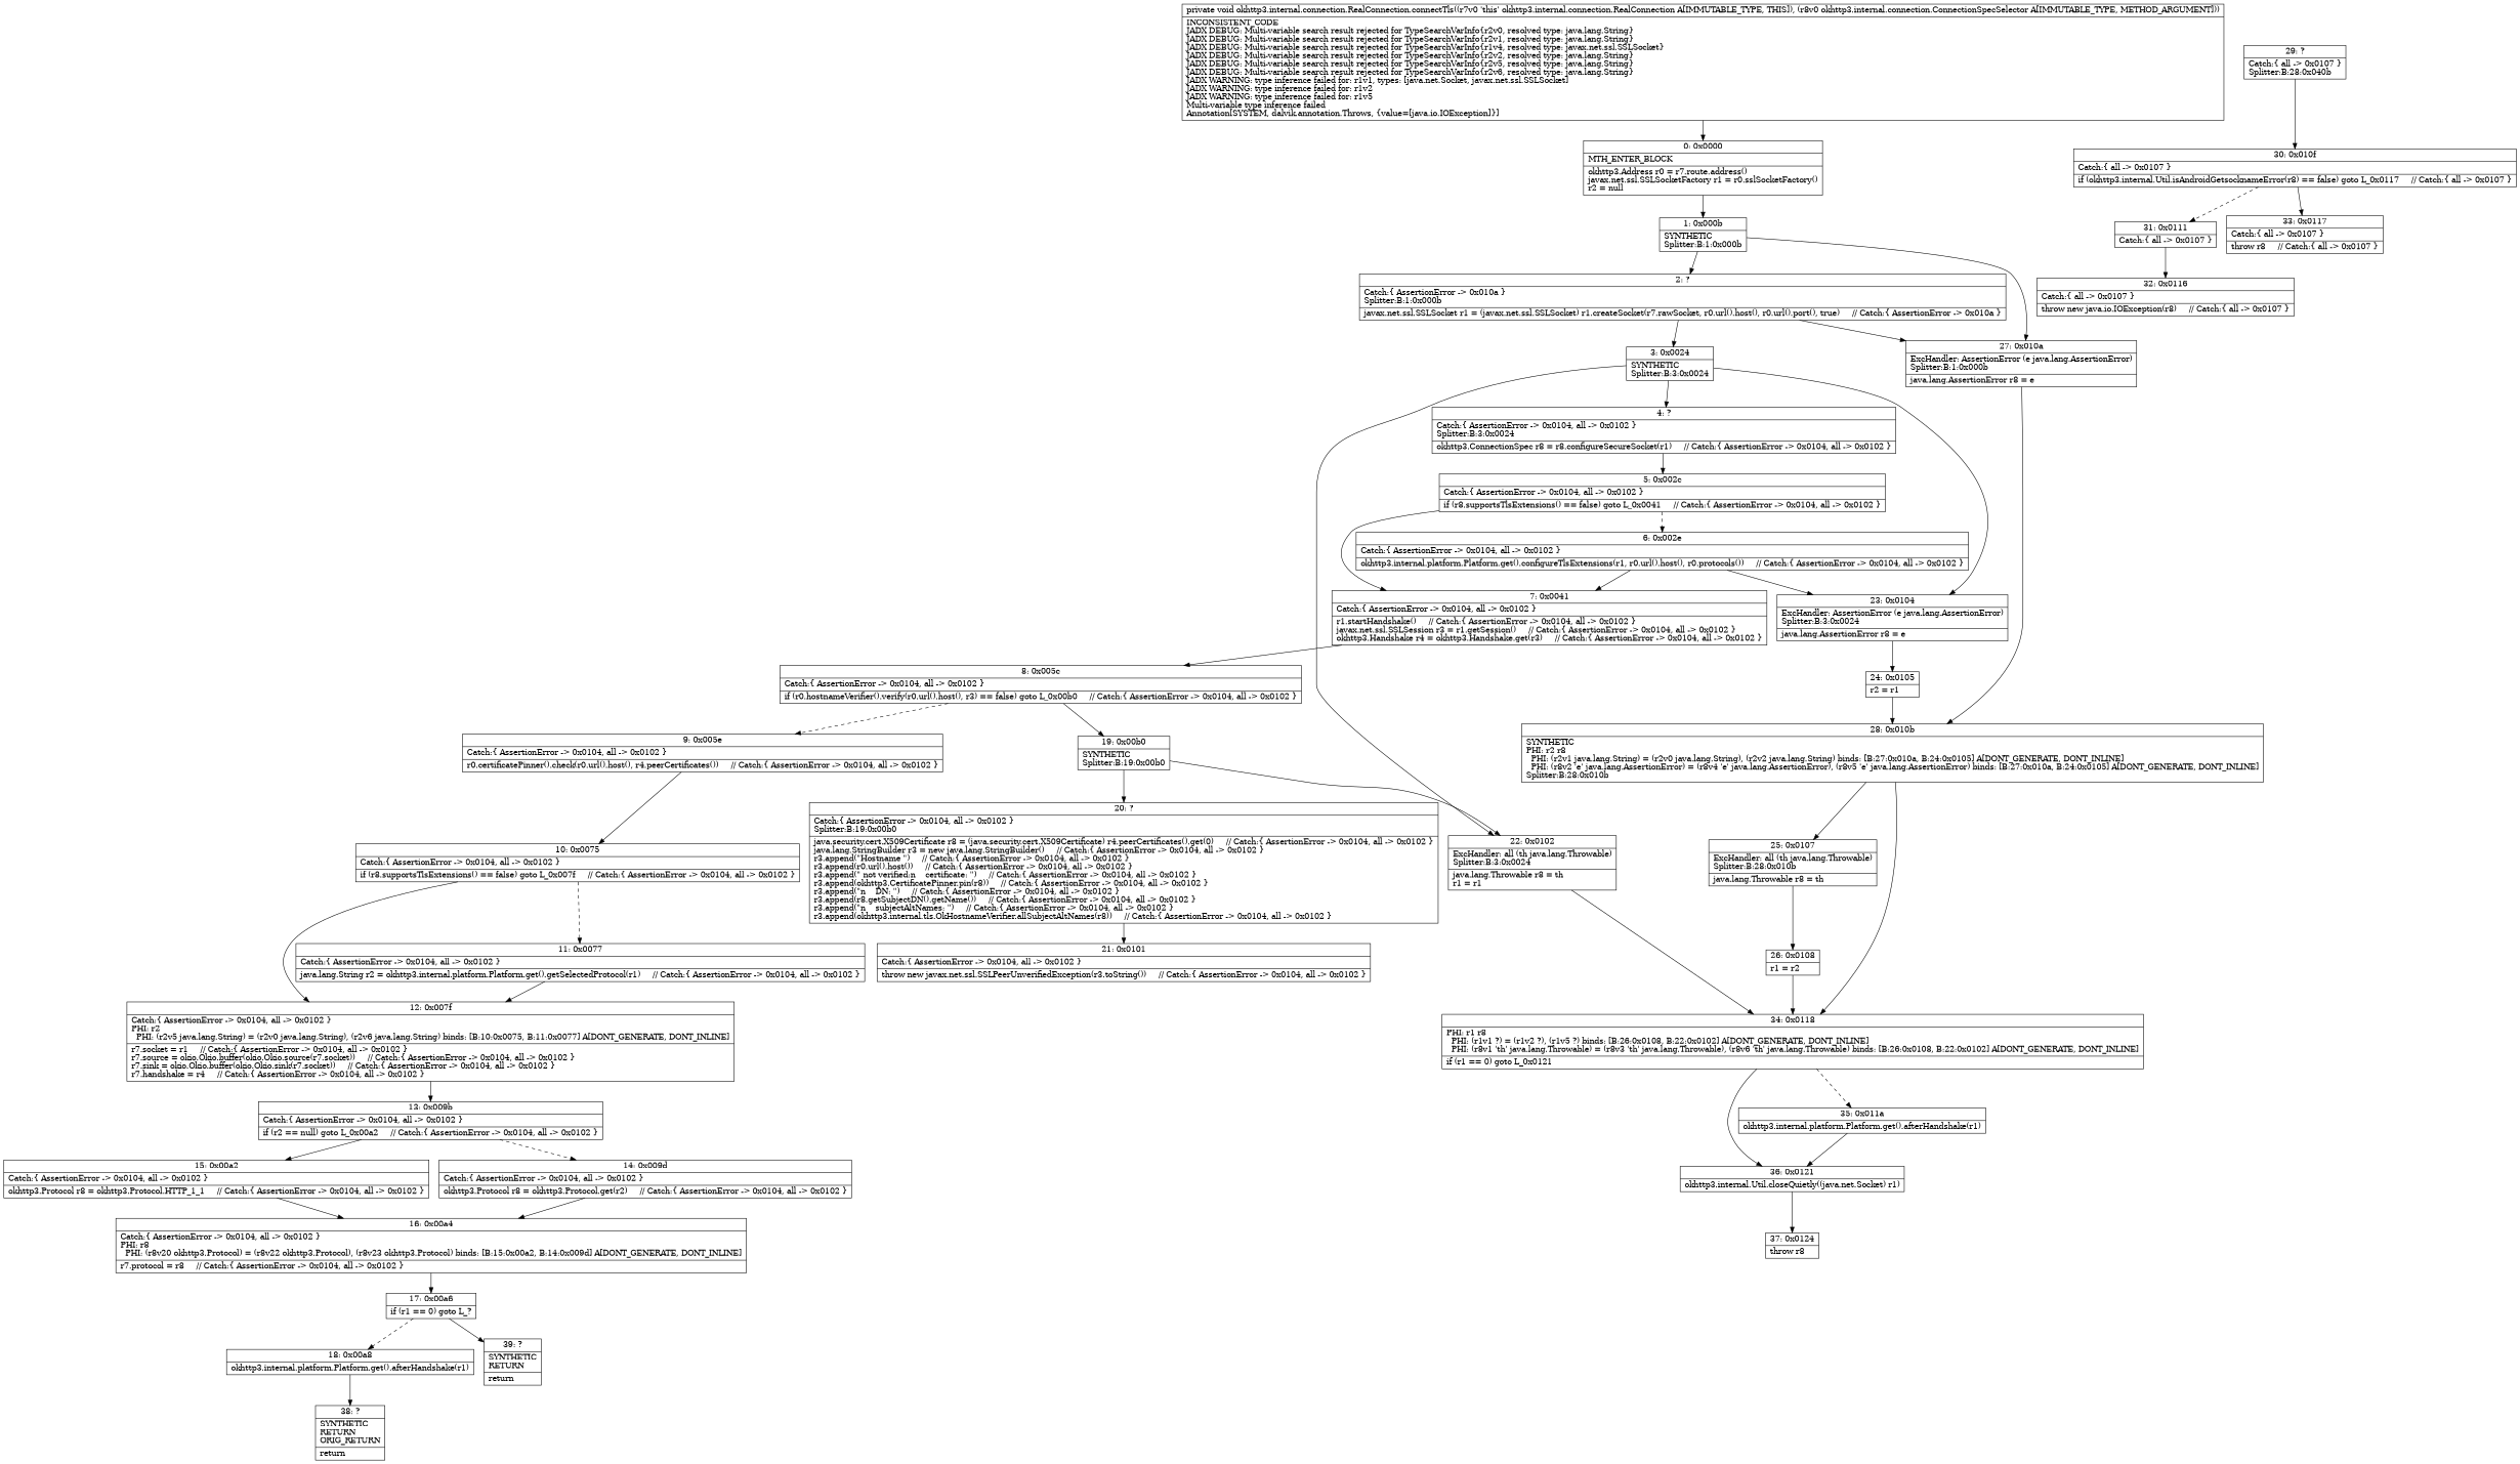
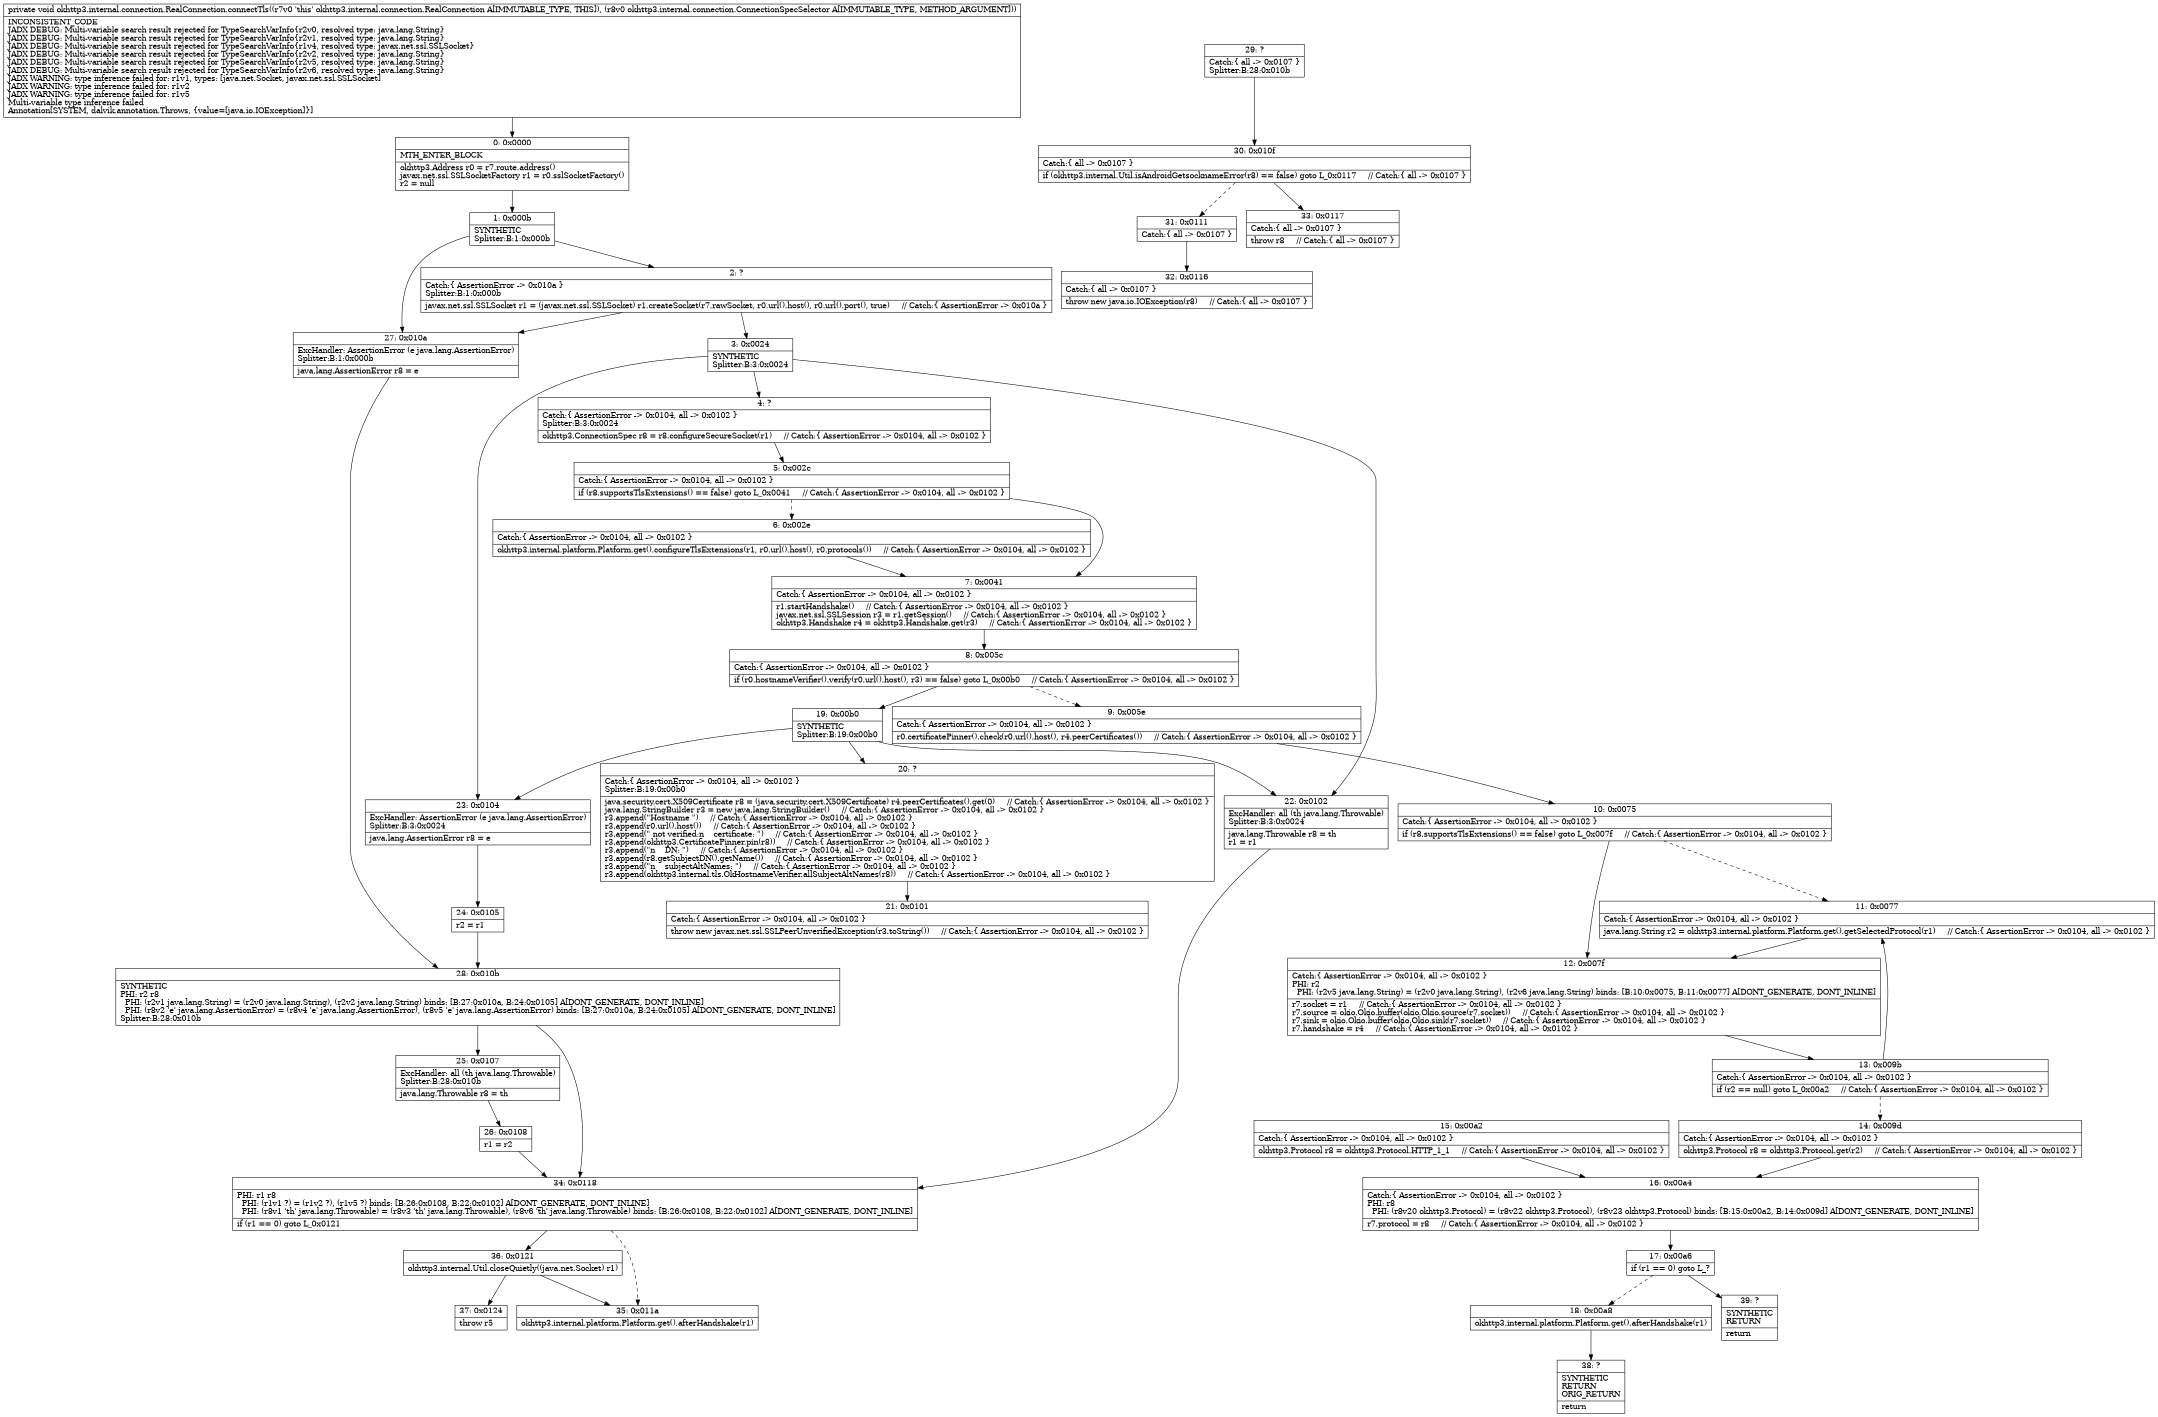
  digraph {
    node [shape=record]
    n1 [label="{0\:\ 0x0000|MTH_ENTER_BLOCK\l|okhttp3.Address r0 = r7.route.address()\ljavax.net.ssl.SSLSocketFactory r1 = r0.sslSocketFactory()\lr2 = null\l}"]
    n2 [label="{1\:\ 0x000b|SYNTHETIC\lSplitter:B:1:0x000b\l}"]
    n3 [label="{2\:\ ?|Catch:\{ AssertionError \-\> 0x010a \}\lSplitter:B:1:0x000b\l|javax.net.ssl.SSLSocket r1 = (javax.net.ssl.SSLSocket) r1.createSocket(r7.rawSocket, r0.url().host(), r0.url().port(), true)     \/\/ Catch:\{ AssertionError \-\> 0x010a \}\l}"]
    n4 [label="{27\:\ 0x010a|ExcHandler: AssertionError (e java.lang.AssertionError)\lSplitter:B:1:0x000b\l|java.lang.AssertionError r8 = e\l}"]
    n5 [label="{3\:\ 0x0024|SYNTHETIC\lSplitter:B:3:0x0024\l}"]
    n6 [label="{28\:\ 0x010b|SYNTHETIC\lPHI: r2 r8 \l  PHI: (r2v1 java.lang.String) = (r2v0 java.lang.String), (r2v2 java.lang.String) binds: [B:27:0x010a, B:24:0x0105] A[DONT_GENERATE, DONT_INLINE]\l  PHI: (r8v2 'e' java.lang.AssertionError) = (r8v4 'e' java.lang.AssertionError), (r8v5 'e' java.lang.AssertionError) binds: [B:27:0x010a, B:24:0x0105] A[DONT_GENERATE, DONT_INLINE]\lSplitter:B:28:0x010b\l}"]
    n7 [label="{4\:\ ?|Catch:\{ AssertionError \-\> 0x0104, all \-\> 0x0102 \}\lSplitter:B:3:0x0024\l|okhttp3.ConnectionSpec r8 = r8.configureSecureSocket(r1)     \/\/ Catch:\{ AssertionError \-\> 0x0104, all \-\> 0x0102 \}\l}"]
    n8 [label="{22\:\ 0x0102|ExcHandler: all (th java.lang.Throwable)\lSplitter:B:3:0x0024\l|java.lang.Throwable r8 = th\lr1 = r1\l}"]
    n9 [label="{23\:\ 0x0104|ExcHandler: AssertionError (e java.lang.AssertionError)\lSplitter:B:3:0x0024\l|java.lang.AssertionError r8 = e\l}"]
    n10 [label="{5\:\ 0x002c|Catch:\{ AssertionError \-\> 0x0104, all \-\> 0x0102 \}\l|if (r8.supportsTlsExtensions() == false) goto L_0x0041     \/\/ Catch:\{ AssertionError \-\> 0x0104, all \-\> 0x0102 \}\l}"]
    n11 [label="{34\:\ 0x0118|PHI: r1 r8 \l  PHI: (r1v1 ?) = (r1v2 ?), (r1v5 ?) binds: [B:26:0x0108, B:22:0x0102] A[DONT_GENERATE, DONT_INLINE]\l  PHI: (r8v1 'th' java.lang.Throwable) = (r8v3 'th' java.lang.Throwable), (r8v6 'th' java.lang.Throwable) binds: [B:26:0x0108, B:22:0x0102] A[DONT_GENERATE, DONT_INLINE]\l|if (r1 == 0) goto L_0x0121\l}"]
    n12 [label="{24\:\ 0x0105|r2 = r1\l}"]
    n13 [label="{6\:\ 0x002e|Catch:\{ AssertionError \-\> 0x0104, all \-\> 0x0102 \}\l|okhttp3.internal.platform.Platform.get().configureTlsExtensions(r1, r0.url().host(), r0.protocols())     \/\/ Catch:\{ AssertionError \-\> 0x0104, all \-\> 0x0102 \}\l}"]
    n14 [label="{7\:\ 0x0041|Catch:\{ AssertionError \-\> 0x0104, all \-\> 0x0102 \}\l|r1.startHandshake()     \/\/ Catch:\{ AssertionError \-\> 0x0104, all \-\> 0x0102 \}\ljavax.net.ssl.SSLSession r3 = r1.getSession()     \/\/ Catch:\{ AssertionError \-\> 0x0104, all \-\> 0x0102 \}\lokhttp3.Handshake r4 = okhttp3.Handshake.get(r3)     \/\/ Catch:\{ AssertionError \-\> 0x0104, all \-\> 0x0102 \}\l}"]
    n15 [label="{8\:\ 0x005c|Catch:\{ AssertionError \-\> 0x0104, all \-\> 0x0102 \}\l|if (r0.hostnameVerifier().verify(r0.url().host(), r3) == false) goto L_0x00b0     \/\/ Catch:\{ AssertionError \-\> 0x0104, all \-\> 0x0102 \}\l}"]
    n16 [label="{9\:\ 0x005e|Catch:\{ AssertionError \-\> 0x0104, all \-\> 0x0102 \}\l|r0.certificatePinner().check(r0.url().host(), r4.peerCertificates())     \/\/ Catch:\{ AssertionError \-\> 0x0104, all \-\> 0x0102 \}\l}"]
    n17 [label="{19\:\ 0x00b0|SYNTHETIC\lSplitter:B:19:0x00b0\l}"]
    n18 [label="{10\:\ 0x0075|Catch:\{ AssertionError \-\> 0x0104, all \-\> 0x0102 \}\l|if (r8.supportsTlsExtensions() == false) goto L_0x007f     \/\/ Catch:\{ AssertionError \-\> 0x0104, all \-\> 0x0102 \}\l}"]
    n19 [label="{20\:\ ?|Catch:\{ AssertionError \-\> 0x0104, all \-\> 0x0102 \}\lSplitter:B:19:0x00b0\l|java.security.cert.X509Certificate r8 = (java.security.cert.X509Certificate) r4.peerCertificates().get(0)     \/\/ Catch:\{ AssertionError \-\> 0x0104, all \-\> 0x0102 \}\ljava.lang.StringBuilder r3 = new java.lang.StringBuilder()     \/\/ Catch:\{ AssertionError \-\> 0x0104, all \-\> 0x0102 \}\lr3.append(\"Hostname \")     \/\/ Catch:\{ AssertionError \-\> 0x0104, all \-\> 0x0102 \}\lr3.append(r0.url().host())     \/\/ Catch:\{ AssertionError \-\> 0x0104, all \-\> 0x0102 \}\lr3.append(\" not verified:n    certificate: \")     \/\/ Catch:\{ AssertionError \-\> 0x0104, all \-\> 0x0102 \}\lr3.append(okhttp3.CertificatePinner.pin(r8))     \/\/ Catch:\{ AssertionError \-\> 0x0104, all \-\> 0x0102 \}\lr3.append(\"n    DN: \")     \/\/ Catch:\{ AssertionError \-\> 0x0104, all \-\> 0x0102 \}\lr3.append(r8.getSubjectDN().getName())     \/\/ Catch:\{ AssertionError \-\> 0x0104, all \-\> 0x0102 \}\lr3.append(\"n    subjectAltNames: \")     \/\/ Catch:\{ AssertionError \-\> 0x0104, all \-\> 0x0102 \}\lr3.append(okhttp3.internal.tls.OkHostnameVerifier.allSubjectAltNames(r8))     \/\/ Catch:\{ AssertionError \-\> 0x0104, all \-\> 0x0102 \}\l}"]
    n20 [label="{11\:\ 0x0077|Catch:\{ AssertionError \-\> 0x0104, all \-\> 0x0102 \}\l|java.lang.String r2 = okhttp3.internal.platform.Platform.get().getSelectedProtocol(r1)     \/\/ Catch:\{ AssertionError \-\> 0x0104, all \-\> 0x0102 \}\l}"]
    n21 [label="{12\:\ 0x007f|Catch:\{ AssertionError \-\> 0x0104, all \-\> 0x0102 \}\lPHI: r2 \l  PHI: (r2v5 java.lang.String) = (r2v0 java.lang.String), (r2v6 java.lang.String) binds: [B:10:0x0075, B:11:0x0077] A[DONT_GENERATE, DONT_INLINE]\l|r7.socket = r1     \/\/ Catch:\{ AssertionError \-\> 0x0104, all \-\> 0x0102 \}\lr7.source = okio.Okio.buffer(okio.Okio.source(r7.socket))     \/\/ Catch:\{ AssertionError \-\> 0x0104, all \-\> 0x0102 \}\lr7.sink = okio.Okio.buffer(okio.Okio.sink(r7.socket))     \/\/ Catch:\{ AssertionError \-\> 0x0104, all \-\> 0x0102 \}\lr7.handshake = r4     \/\/ Catch:\{ AssertionError \-\> 0x0104, all \-\> 0x0102 \}\l}"]
    n22 [label="{13\:\ 0x009b|Catch:\{ AssertionError \-\> 0x0104, all \-\> 0x0102 \}\l|if (r2 == null) goto L_0x00a2     \/\/ Catch:\{ AssertionError \-\> 0x0104, all \-\> 0x0102 \}\l}"]
    n23 [label="{14\:\ 0x009d|Catch:\{ AssertionError \-\> 0x0104, all \-\> 0x0102 \}\l|okhttp3.Protocol r8 = okhttp3.Protocol.get(r2)     \/\/ Catch:\{ AssertionError \-\> 0x0104, all \-\> 0x0102 \}\l}"]
    n24 [label="{15\:\ 0x00a2|Catch:\{ AssertionError \-\> 0x0104, all \-\> 0x0102 \}\l|okhttp3.Protocol r8 = okhttp3.Protocol.HTTP_1_1     \/\/ Catch:\{ AssertionError \-\> 0x0104, all \-\> 0x0102 \}\l}"]
    n25 [label="{16\:\ 0x00a4|Catch:\{ AssertionError \-\> 0x0104, all \-\> 0x0102 \}\lPHI: r8 \l  PHI: (r8v20 okhttp3.Protocol) = (r8v22 okhttp3.Protocol), (r8v23 okhttp3.Protocol) binds: [B:15:0x00a2, B:14:0x009d] A[DONT_GENERATE, DONT_INLINE]\l|r7.protocol = r8     \/\/ Catch:\{ AssertionError \-\> 0x0104, all \-\> 0x0102 \}\l}"]
    n26 [label="{17\:\ 0x00a6|if (r1 == 0) goto L_?\l}"]
    n27 [label="{18\:\ 0x00a8|okhttp3.internal.platform.Platform.get().afterHandshake(r1)\l}"]
    n28 [label="{39\:\ ?|SYNTHETIC\lRETURN\l|return\l}"]
    n29 [label="{38\:\ ?|SYNTHETIC\lRETURN\lORIG_RETURN\l|return\l}"]
    n30 [label="{21\:\ 0x0101|Catch:\{ AssertionError \-\> 0x0104, all \-\> 0x0102 \}\l|throw new javax.net.ssl.SSLPeerUnverifiedException(r3.toString())     \/\/ Catch:\{ AssertionError \-\> 0x0104, all \-\> 0x0102 \}\l}"]
    n31 [label="{35\:\ 0x011a|okhttp3.internal.platform.Platform.get().afterHandshake(r1)\l}"]
    n32 [label="{36\:\ 0x0121|okhttp3.internal.Util.closeQuietly((java.net.Socket) r1)\l}"]
    n33 [label="{25\:\ 0x0107|ExcHandler: all (th java.lang.Throwable)\lSplitter:B:28:0x010b\l|java.lang.Throwable r8 = th\l}"]
    n34 [label="{26\:\ 0x0108|r1 = r2\l}"]
-   n35 [label="{29\:\ ?|Catch:\{ all \-\> 0x0107 \}\lSplitter:B:28:0x040b\l}"]
+   n35 [label="{29\:\ ?|Catch:\{ all \-\> 0x0107 \}\lSplitter:B:28:0x010b\l}"]
    n36 [label="{30\:\ 0x010f|Catch:\{ all \-\> 0x0107 \}\l|if (okhttp3.internal.Util.isAndroidGetsocknameError(r8) == false) goto L_0x0117     \/\/ Catch:\{ all \-\> 0x0107 \}\l}"]
    n37 [label="{31\:\ 0x0111|Catch:\{ all \-\> 0x0107 \}\l}"]
    n38 [label="{33\:\ 0x0117|Catch:\{ all \-\> 0x0107 \}\l|throw r8     \/\/ Catch:\{ all \-\> 0x0107 \}\l}"]
    n39 [label="{32\:\ 0x0116|Catch:\{ all \-\> 0x0107 \}\l|throw new java.io.IOException(r8)     \/\/ Catch:\{ all \-\> 0x0107 \}\l}"]
-   n40 [label="{37\:\ 0x0124|throw r8\l}"]
+   n40 [label="{37\:\ 0x0124|throw r5\l}"]
    n41 [label="{private void okhttp3.internal.connection.RealConnection.connectTls((r7v0 'this' okhttp3.internal.connection.RealConnection A[IMMUTABLE_TYPE, THIS]), (r8v0 okhttp3.internal.connection.ConnectionSpecSelector A[IMMUTABLE_TYPE, METHOD_ARGUMENT]))  | INCONSISTENT_CODE\lJADX DEBUG: Multi\-variable search result rejected for TypeSearchVarInfo\{r2v0, resolved type: java.lang.String\}\lJADX DEBUG: Multi\-variable search result rejected for TypeSearchVarInfo\{r2v1, resolved type: java.lang.String\}\lJADX DEBUG: Multi\-variable search result rejected for TypeSearchVarInfo\{r1v4, resolved type: javax.net.ssl.SSLSocket\}\lJADX DEBUG: Multi\-variable search result rejected for TypeSearchVarInfo\{r2v2, resolved type: java.lang.String\}\lJADX DEBUG: Multi\-variable search result rejected for TypeSearchVarInfo\{r2v5, resolved type: java.lang.String\}\lJADX DEBUG: Multi\-variable search result rejected for TypeSearchVarInfo\{r2v6, resolved type: java.lang.String\}\lJADX WARNING: type inference failed for: r1v1, types: [java.net.Socket, javax.net.ssl.SSLSocket]\lJADX WARNING: type inference failed for: r1v2\lJADX WARNING: type inference failed for: r1v5\lMulti\-variable type inference failed\lAnnotation[SYSTEM, dalvik.annotation.Throws, \{value=[java.io.IOException]\}]\l}"]
    n1 -> n2
    n2 -> n3
    n2 -> n4
    n3 -> n4
    n3 -> n5
    n4 -> n6
    n5 -> n7
    n5 -> n8
    n5 -> n9
    n6 -> n11
    n6 -> n33
    n7 -> n10
    n8 -> n11
    n9 -> n12
    n10 -> n13 [style=dashed]
    n10 -> n14
    n11 -> n31 [style=dashed]
    n11 -> n32
    n12 -> n6
    n13 -> n14
    n14 -> n15
    n15 -> n16 [style=dashed]
    n15 -> n17
    n16 -> n18
    n17 -> n8
-   n13 -> n9
+   n17 -> n9
    n17 -> n19
    n18 -> n20 [style=dashed]
    n18 -> n21
    n19 -> n30
    n20 -> n21
    n21 -> n22
    n22 -> n23 [style=dashed]
-   n22 -> n24
+   n22 -> n20
    n23 -> n25
    n24 -> n25
    n25 -> n26
    n26 -> n27 [style=dashed]
    n26 -> n28
    n27 -> n29
-   n31 -> n32
+   n32 -> n31
    n32 -> n40
    n33 -> n34
    n34 -> n11
    n35 -> n36
    n36 -> n37 [style=dashed]
    n36 -> n38
    n37 -> n39
    n41 -> n1
  }
